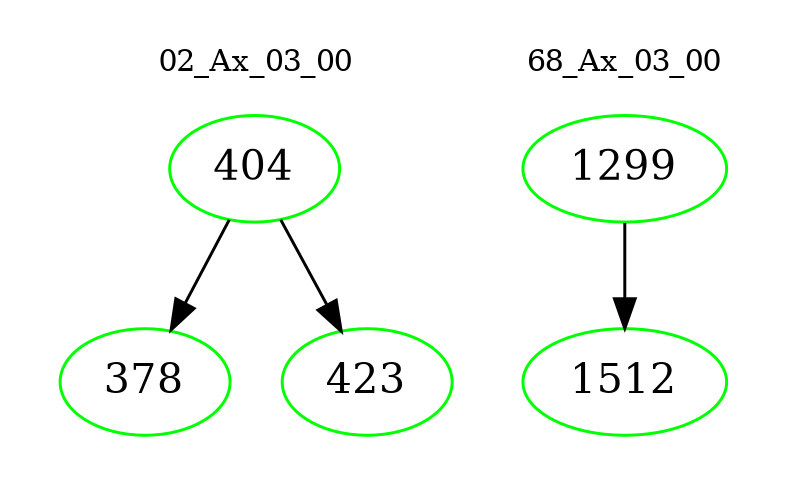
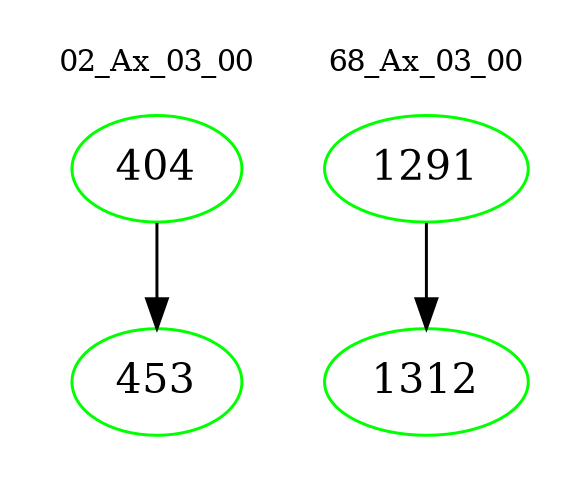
  digraph {
    node [color=green]
    edge [color=black]
    n1 [label=404]
-   n2 [label=378]
-   n3 [label=423]
-   n4 [label=1299]
-   n5 [label=1512]
+   n3 [label=453]
+   n4 [label=1291]
+   n5 [label=1312]
    subgraph cluster_1 {
      color=white
      fontsize=10
      label="02_Ax_03_00"
      n1
-     n2
      n3
    }
    subgraph cluster_2 {
      color=white
      fontsize=10
      label="68_Ax_03_00"
      n4
      n5
    }
-   n1 -> n2
    n1 -> n3
    n4 -> n5
  }
